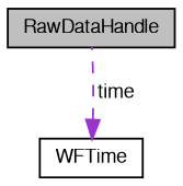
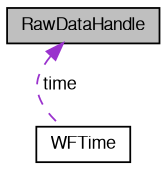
  digraph {
    node [color=black fontname=FreeSans fontsize=10 shape=record style=filled]
    n1 [fillcolor=grey75 fontcolor=black height=0.2 label=RawDataHandle width=0.4]
    n2 [fillcolor=white height=0.2 label=WFTime width=0.4]
-   n2 -> n1 [color=darkorchid3 dir=back fontname=FreeSans fontsize=10 label=" time" labelfontname=FreeSans labelfontsize=10 style=dashed]
+   n1 -> n2 [color=darkorchid3 dir=back fontname=FreeSans fontsize=10 label=" time" labelfontname=FreeSans labelfontsize=10 style=dashed]
  }
